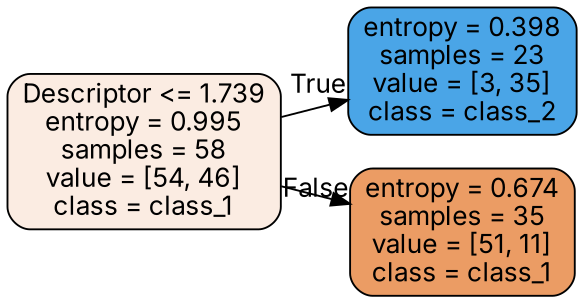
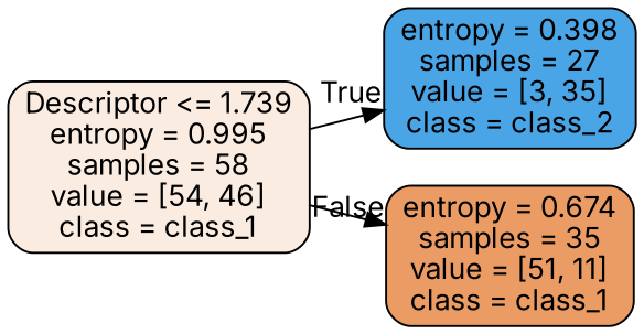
  digraph {
    rankdir=LR
    fontname=Inter
    node [color=black fontname=Inter shape=box style="filled, rounded"]
    edge [fontname=Inter labeldistance=2.5]
    n1 [fillcolor="#fbece2" label="Descriptor <= 1.739\nentropy = 0.995\nsamples = 58\nvalue = [54, 46]\nclass = class_1"]
-   n2 [fillcolor="#4aa5e7" label="entropy = 0.398\nsamples = 23\nvalue = [3, 35]\nclass = class_2"]
+   n2 [fillcolor="#4aa5e7" label="entropy = 0.398\nsamples = 27\nvalue = [3, 35]\nclass = class_2"]
    n3 [fillcolor="#eb9c64" label="entropy = 0.674\nsamples = 35\nvalue = [51, 11]\nclass = class_1"]
    n1 -> n2 [headlabel=True labelangle=45]
    n1 -> n3 [headlabel=False labelangle=-45]
  }
